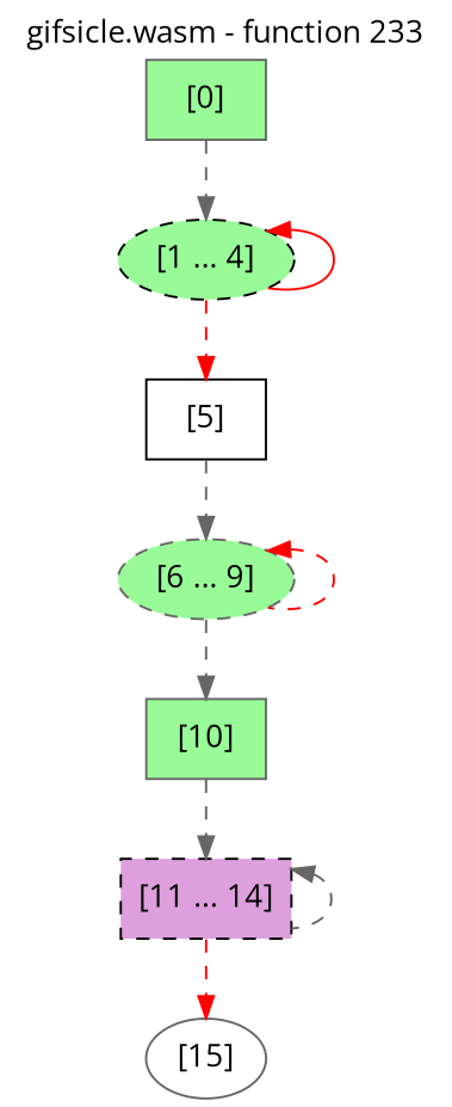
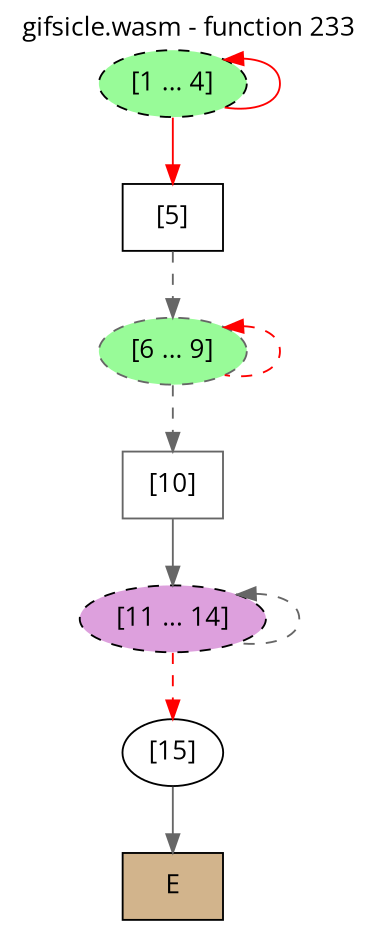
  digraph {
    fontname="Open Sans"
    label="gifsicle.wasm - function 233"
    labelfontcolor=black
    labelfontname=Helvetica
    labelfontsize=16
    labelloc=t
    node [color=black fillcolor=palegreen fontname="Open Sans" shape=box style="solid,filled"]
    edge [color=gray40 fontname="Open Sans" style=dashed]
-   n2 [color=gray40 label="[0]"]
+   E [fillcolor=tan style=filled]
    n3 [label="[1 ... 4]" shape=ellipse style="dashed,filled"]
    n4 [fillcolor=white label="[5]"]
    n5 [color=gray40 label="[6 ... 9]" shape=ellipse style="dashed,filled"]
-   n6 [color=gray40 label="[10]"]
-   n7 [fillcolor=plum label="[11 ... 14]" style="dashed,filled"]
-   n8 [color=gray40 fillcolor=white label="[15]" shape=ellipse]
-   n2 -> n3
+   n6 [color=gray40 fillcolor=white label="[10]"]
+   n7 [fillcolor=plum label="[11 ... 14]" shape=ellipse style="dashed,filled"]
+   n8 [fillcolor=white label="[15]" shape=ellipse]
    n3 -> n3 [color=red dir=back style=solid]
-   n3 -> n4 [color=red]
+   n3 -> n4 [color=red style=solid]
    n4 -> n5
    n5 -> n5 [color=red dir=back]
    n5 -> n6
-   n6 -> n7
+   n6 -> n7 [style=solid]
    n7 -> n7 [dir=back]
    n7 -> n8 [color=red]
+   n8 -> E [style=solid]
  }
